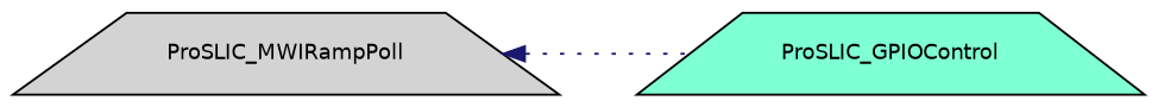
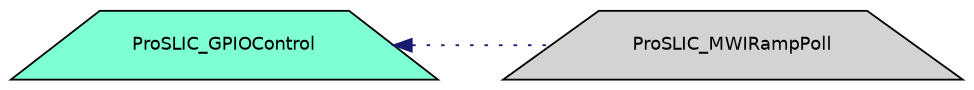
  digraph {
    rankdir=LR
    node [color=black fontname=Helvetica fontsize=10 shape=trapezium style=filled]
    n1 [fillcolor=lightgrey fontcolor=black height=0.2 label=ProSLIC_MWIRampPoll width=0.4]
    n2 [fillcolor=aquamarine height=0.2 label=ProSLIC_GPIOControl width=0.4]
-   n1 -> n2 [color=midnightblue dir=back fontname=Helvetica fontsize=10 labelfontname=Helvetica labelfontsize=10 style=dotted]
+   n2 -> n1 [color=midnightblue dir=back fontname=Helvetica fontsize=10 labelfontname=Helvetica labelfontsize=10 style=dotted]
  }
